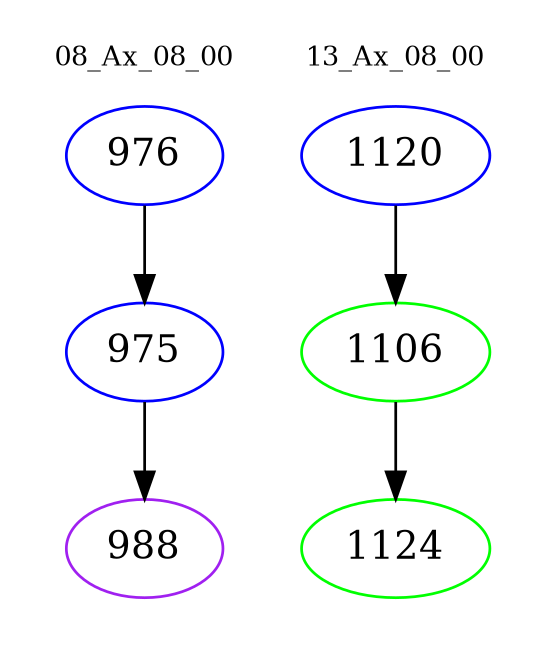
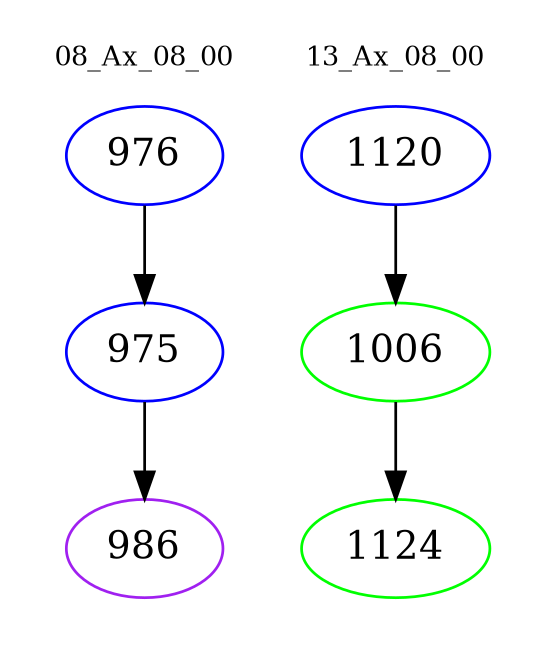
  digraph {
    node [color=blue]
    edge [color=black]
    n1 [label=976]
    n2 [label=975]
-   n3 [color=purple label=988]
+   n3 [color=purple label=986]
    n4 [label=1120]
-   n5 [color=green label=1106]
+   n5 [color=green label=1006]
    n6 [color=green label=1124]
    subgraph cluster_1 {
      color=white
      fontsize=10
      label="08_Ax_08_00"
      n1
      n2
      n3
    }
    subgraph cluster_2 {
      color=white
      fontsize=10
      label="13_Ax_08_00"
      n4
      n5
      n6
    }
    n1 -> n2
    n2 -> n3
    n4 -> n5
    n5 -> n6
  }
